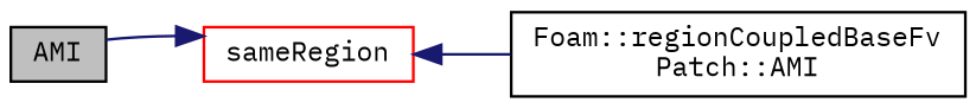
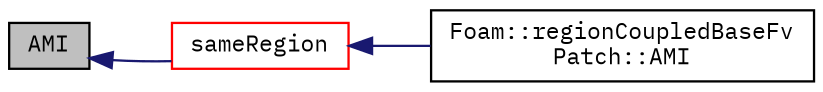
  digraph {
    fontname="IBM Plex Mono"
    rankdir=LR
    node [color=black fontname="IBM Plex Mono" fontsize=10 shape=record]
    edge [color=midnightblue dir=back fontname="IBM Plex Mono" fontsize=10 labelfontname=FreeSans labelfontsize=10 style=solid]
    n1 [fillcolor=grey75 fontcolor=black height=0.2 label=AMI style=filled width=0.4]
    n2 [color=red height=0.2 label=sameRegion width=0.4]
    n3 [height=0.2 label="Foam::regionCoupledBaseFv\lPatch::AMI" width=0.4]
-   n2 -> n1
+   n1 -> n2
    n2 -> n3
  }
